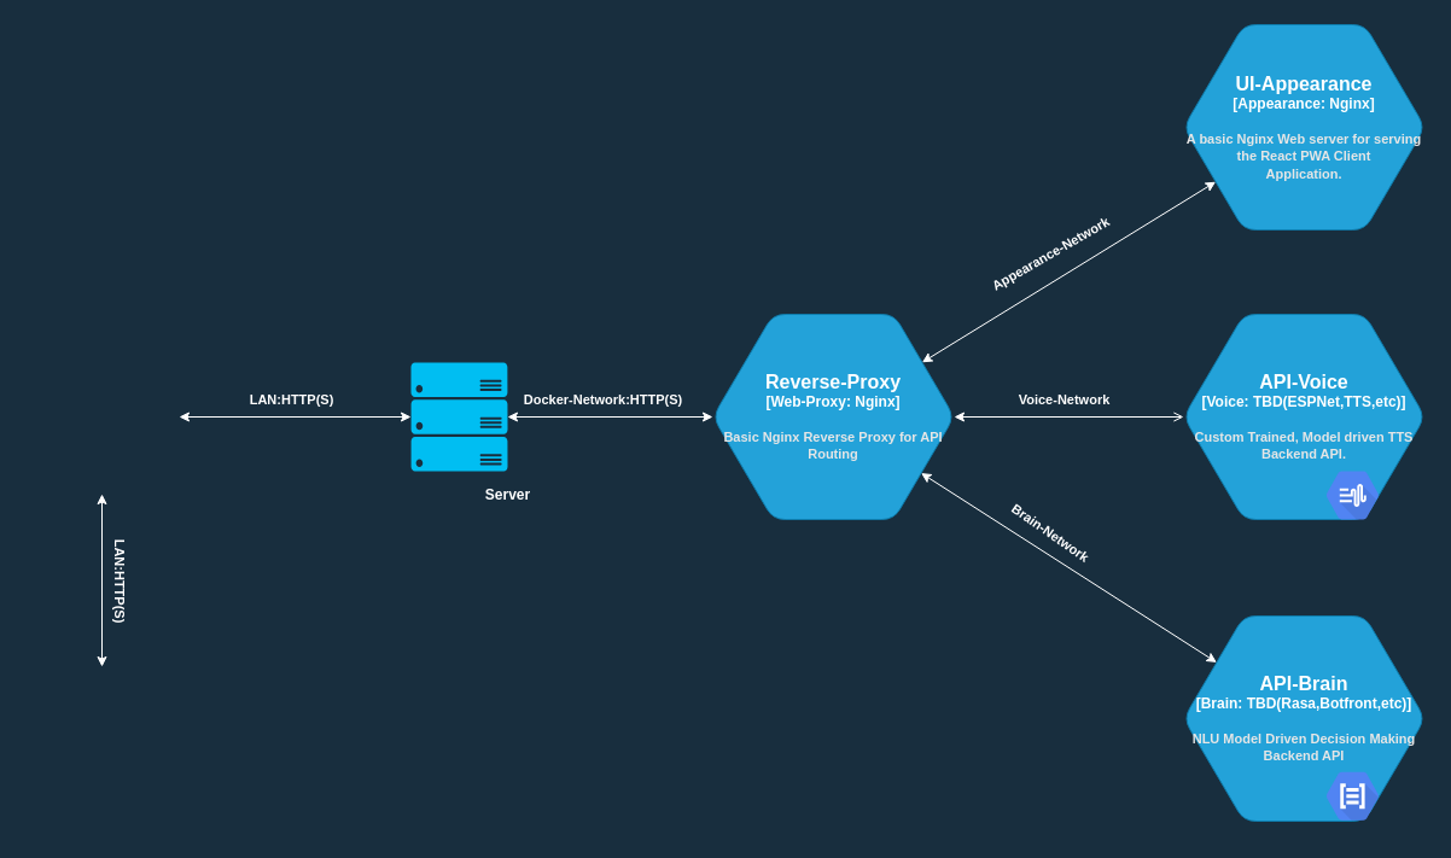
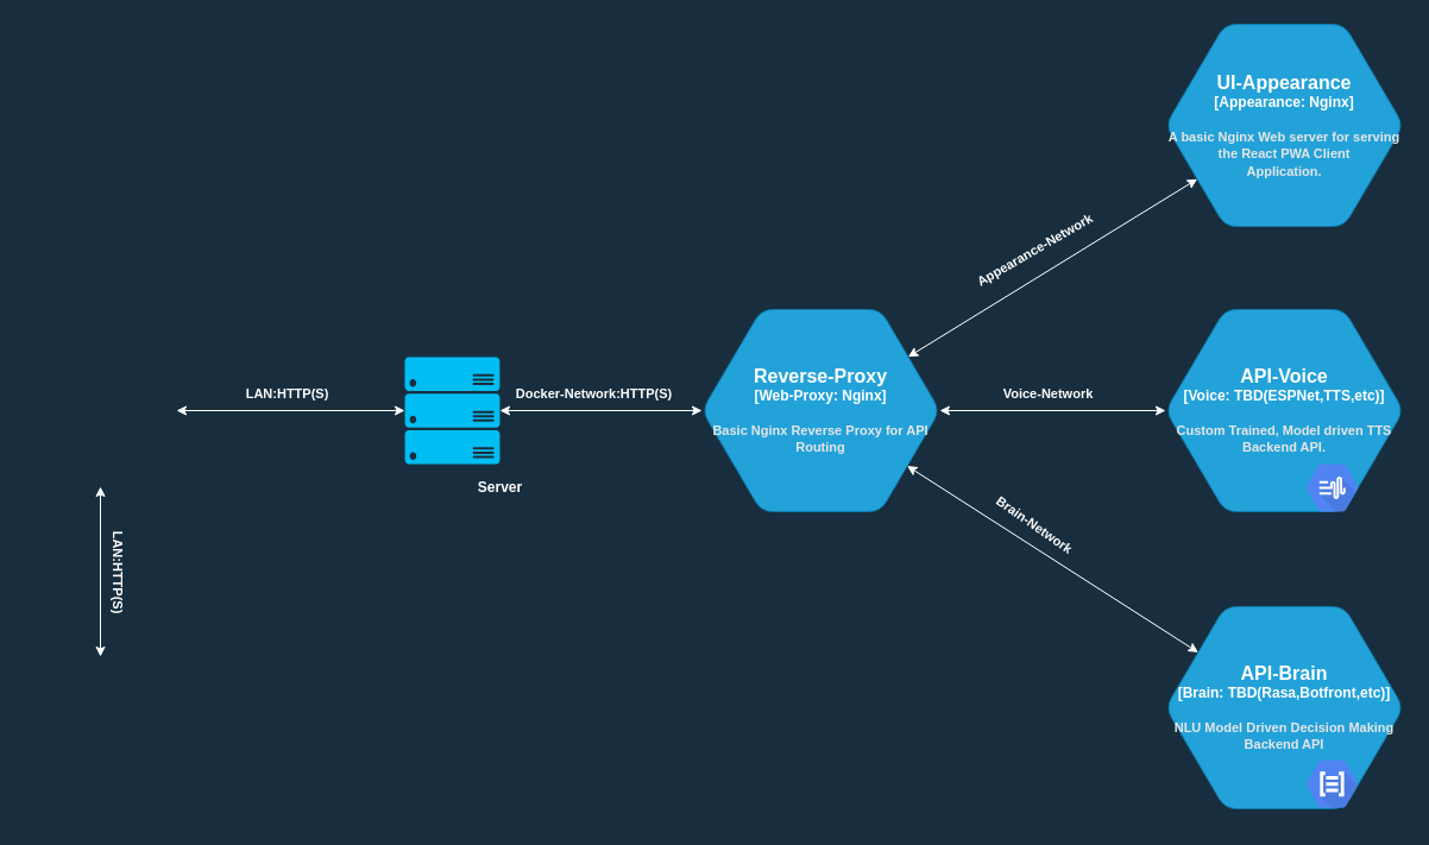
  <mxCell id="0" />
  <mxCell id="1" parent="0" />
  <mxCell id="2" value="&lt;font style=&quot;font-size: 16px&quot;&gt;&lt;b&gt;UI-Appearance&lt;/font&gt;&lt;div&gt;[Appearance:&amp;nbsp;Nginx]&lt;/div&gt;&lt;br&gt;&lt;div&gt;&lt;font style=&quot;font-size: 11px&quot;&gt;&lt;font color=&quot;#E6E6E6&quot;&gt;A basic Nginx Web server for serving the React PWA Client &#10;Application.&lt;/font&gt;&lt;/div&gt;" style="shape=hexagon;size=50;perimeter=hexagonPerimeter2;whiteSpace=wrap;html=1;fixedSize=1;rounded=1;labelBackgroundColor=none;fillColor=#23A2D9;fontSize=12;fontColor=#ffffff;align=center;strokeColor=#0E7DAD;metaEdit=1;points=[[0.5,0,0],[1,0.25,0],[1,0.5,0],[1,0.75,0],[0.5,1,0],[0,0.75,0],[0,0.5,0],[0,0.25,0]];resizable=0;sketch=0;" vertex="1" parent="1"><mxGeometry x="980" y="20" width="200" height="170" as="geometry" /></mxCell>
  <mxCell id="3" value="&lt;font style=&quot;font-size: 16px&quot;&gt;&lt;b&gt;API-Voice&lt;/font&gt;&lt;div&gt;[Voice:&amp;nbsp;TBD(ESPNet,TTS,etc)]&lt;/div&gt;&lt;br&gt;&lt;div&gt;&lt;font style=&quot;font-size: 11px&quot;&gt;&lt;font color=&quot;#E6E6E6&quot;&gt;Custom Trained, Model driven TTS Backend API.&lt;/font&gt;&lt;/div&gt;" style="shape=hexagon;size=50;perimeter=hexagonPerimeter2;whiteSpace=wrap;html=1;fixedSize=1;rounded=1;labelBackgroundColor=none;fillColor=#23A2D9;fontSize=12;fontColor=#ffffff;align=center;strokeColor=#0E7DAD;metaEdit=1;points=[[0.5,0,0],[1,0.25,0],[1,0.5,0],[1,0.75,0],[0.5,1,0],[0,0.75,0],[0,0.5,0],[0,0.25,0]];resizable=0;sketch=0;" vertex="1" parent="1"><mxGeometry x="980" y="260" width="200" height="170" as="geometry" /></mxCell>
  <mxCell id="4" value="&lt;font style=&quot;font-size: 16px&quot;&gt;&lt;b&gt;API-Brain&lt;/font&gt;&lt;div&gt;[Brain:&amp;nbsp;TBD(Rasa,Botfront,etc)]&lt;/div&gt;&lt;br&gt;&lt;div&gt;&lt;font style=&quot;font-size: 11px&quot;&gt;&lt;font color=&quot;#E6E6E6&quot;&gt;NLU Model Driven Decision Making Backend API&lt;/font&gt;&lt;/div&gt;" style="shape=hexagon;size=50;perimeter=hexagonPerimeter2;whiteSpace=wrap;html=1;fixedSize=1;rounded=1;labelBackgroundColor=none;fillColor=#23A2D9;fontSize=12;fontColor=#ffffff;align=center;strokeColor=#0E7DAD;metaEdit=1;points=[[0.5,0,0],[1,0.25,0],[1,0.5,0],[1,0.75,0],[0.5,1,0],[0,0.75,0],[0,0.5,0],[0,0.25,0]];resizable=0;sketch=0;" vertex="1" parent="1"><mxGeometry x="980" y="510" width="200" height="170" as="geometry" /></mxCell>
  <mxCell id="5" value="&lt;font style=&quot;font-size: 16px&quot;&gt;&lt;b&gt;Reverse-Proxy&lt;/font&gt;&lt;div&gt;[Web-Proxy:&amp;nbsp;Nginx]&lt;/div&gt;&lt;br&gt;&lt;div&gt;&lt;font style=&quot;font-size: 11px&quot;&gt;&lt;font color=&quot;#E6E6E6&quot;&gt;Basic Nginx Reverse Proxy for API Routing&lt;/font&gt;&lt;/div&gt;" style="shape=hexagon;size=50;perimeter=hexagonPerimeter2;whiteSpace=wrap;html=1;fixedSize=1;rounded=1;labelBackgroundColor=none;fillColor=#23A2D9;fontSize=12;fontColor=#ffffff;align=center;strokeColor=#0E7DAD;metaEdit=1;points=[[0.5,0,0],[1,0.25,0],[1,0.5,0],[1,0.75,0],[0.5,1,0],[0,0.75,0],[0,0.5,0],[0,0.25,0]];resizable=0;sketch=0;" vertex="1" parent="1"><mxGeometry x="590" y="260" width="200" height="170" as="geometry" /></mxCell>
  <mxCell id="6" value="" style="endArrow=classic;startArrow=classic;html=1;rounded=1;sketch=0;fontColor=#FFFFFF;strokeColor=#FFFFFF;curved=0;" edge="1" parent="1" source="5" target="2"><mxGeometry width="50" height="50" relative="1" as="geometry"><mxPoint x="620" y="400" as="sourcePoint" /><mxPoint x="670" y="350" as="targetPoint" /></mxGeometry></mxCell>
  <mxCell id="7" value="&lt;div&gt;Appearance-Network&lt;/div&gt;" style="edgeLabel;html=1;align=center;verticalAlign=middle;resizable=0;points=[];fontColor=#FFFFFF;labelBackgroundColor=none;labelBorderColor=none;rotation=-30;fontStyle=1" vertex="1" connectable="0" parent="6"><mxGeometry x="-0.115" y="2" relative="1" as="geometry"><mxPoint y="-22" as="offset" /></mxGeometry></mxCell>
- <mxCell id="8" value="" style="endArrow=open;startArrow=classic;html=1;rounded=1;sketch=0;fontColor=#FFFFFF;strokeColor=#FFFFFF;curved=0;entryX=0;entryY=0.5;entryDx=0;entryDy=0;entryPerimeter=0;exitX=1;exitY=0.5;exitDx=0;exitDy=0;exitPerimeter=0;" edge="1" parent="1" source="5" target="3"><mxGeometry width="50" height="50" relative="1" as="geometry"><mxPoint x="620" y="400" as="sourcePoint" /><mxPoint x="670" y="350" as="targetPoint" /></mxGeometry></mxCell>
+ <mxCell id="8" value="" style="endArrow=classic;startArrow=classic;html=1;rounded=1;sketch=0;fontColor=#FFFFFF;strokeColor=#FFFFFF;curved=0;entryX=0;entryY=0.5;entryDx=0;entryDy=0;entryPerimeter=0;exitX=1;exitY=0.5;exitDx=0;exitDy=0;exitPerimeter=0;" edge="1" parent="1" source="5" target="3"><mxGeometry width="50" height="50" relative="1" as="geometry"><mxPoint x="620" y="400" as="sourcePoint" /><mxPoint x="670" y="350" as="targetPoint" /></mxGeometry></mxCell>
  <mxCell id="9" value="Voice-Network" style="edgeLabel;html=1;align=center;verticalAlign=middle;resizable=0;points=[];fontColor=#FFFFFF;labelBackgroundColor=none;fontStyle=1" vertex="1" connectable="0" parent="8"><mxGeometry x="-0.168" y="4" relative="1" as="geometry"><mxPoint x="11" y="-11" as="offset" /></mxGeometry></mxCell>
  <mxCell id="10" value="" style="endArrow=classic;startArrow=classic;html=1;rounded=1;sketch=0;fontColor=#FFFFFF;strokeColor=#FFFFFF;curved=0;" edge="1" parent="1" source="5" target="4"><mxGeometry width="50" height="50" relative="1" as="geometry"><mxPoint x="620" y="400" as="sourcePoint" /><mxPoint x="950" y="510" as="targetPoint" /></mxGeometry></mxCell>
  <mxCell id="11" value="&lt;div&gt;Brain-Network&lt;/div&gt;" style="edgeLabel;html=1;align=center;verticalAlign=middle;resizable=0;points=[];fontColor=#FFFFFF;labelBackgroundColor=none;fontStyle=1;rotation=35;" vertex="1" connectable="0" parent="10"><mxGeometry x="-0.13" y="-4" relative="1" as="geometry"><mxPoint x="3" y="-23" as="offset" /></mxGeometry></mxCell>
  <mxCell id="12" value="" style="endArrow=classic;startArrow=classic;html=1;rounded=1;sketch=0;fontColor=#FFFFFF;strokeColor=#FFFFFF;curved=0;entryX=0;entryY=0.5;entryDx=0;entryDy=0;entryPerimeter=0;exitX=1;exitY=0.5;exitDx=0;exitDy=0;exitPerimeter=0;" edge="1" parent="1" source="14" target="5"><mxGeometry width="50" height="50" relative="1" as="geometry"><mxPoint x="358" y="345" as="sourcePoint" /><mxPoint x="670" y="350" as="targetPoint" /></mxGeometry></mxCell>
  <mxCell id="13" value="Docker-Network:HTTP(S)" style="edgeLabel;html=1;align=center;verticalAlign=middle;resizable=0;points=[];fontColor=#FFFFFF;fontStyle=1;labelBackgroundColor=none;" vertex="1" connectable="0" parent="12"><mxGeometry x="-0.086" y="-2" relative="1" as="geometry"><mxPoint y="-17" as="offset" /></mxGeometry></mxCell>
  <mxCell id="14" value="" style="verticalLabelPosition=bottom;html=1;verticalAlign=top;align=center;strokeColor=none;fillColor=#00BEF2;shape=mxgraph.azure.server_rack;rounded=0;labelBackgroundColor=none;labelBorderColor=none;sketch=0;fontColor=#FFFFFF;" vertex="1" parent="1"><mxGeometry x="340" y="300" width="80" height="90" as="geometry" /></mxCell>
  <mxCell id="15" value="" style="shape=image;html=1;verticalAlign=top;verticalLabelPosition=bottom;labelBackgroundColor=#ffffff;imageAspect=0;aspect=fixed;image=https://cdn4.iconfinder.com/data/icons/internet-security-flat-2/32/Internet_Security_Router_signal_wifi_device_modem-128.png;rounded=0;labelBorderColor=none;sketch=0;fontColor=#FFFFFF;strokeColor=#FFFFFF;fillColor=#EEEEEE;" vertex="1" parent="1"><mxGeometry x="20" y="281" width="128" height="128" as="geometry" /></mxCell>
  <mxCell id="16" value="" style="endArrow=classic;startArrow=classic;html=1;rounded=1;sketch=0;fontColor=#FFFFFF;strokeColor=#FFFFFF;curved=0;entryX=0;entryY=0.5;entryDx=0;entryDy=0;entryPerimeter=0;exitX=1;exitY=0.5;exitDx=0;exitDy=0;" edge="1" parent="1" source="15" target="14"><mxGeometry width="50" height="50" relative="1" as="geometry"><mxPoint x="400" y="400" as="sourcePoint" /><mxPoint x="450" y="350" as="targetPoint" /></mxGeometry></mxCell>
  <mxCell id="17" value="&lt;div&gt;LAN:HTTP(S)&lt;/div&gt;" style="edgeLabel;html=1;align=center;verticalAlign=middle;resizable=0;points=[];fontColor=#FFFFFF;labelBackgroundColor=none;fontStyle=1" vertex="1" connectable="0" parent="16"><mxGeometry x="-0.177" y="1" relative="1" as="geometry"><mxPoint x="13" y="-14" as="offset" /></mxGeometry></mxCell>
  <mxCell id="18" value="" style="shape=image;html=1;verticalAlign=top;verticalLabelPosition=bottom;labelBackgroundColor=#ffffff;imageAspect=0;aspect=fixed;image=https://cdn4.iconfinder.com/data/icons/desktop-app-free/32/Desktop_Desktop_App_Monitor_Computer_Technology-02-128.png;rounded=0;labelBorderColor=none;sketch=0;fontColor=#FFFFFF;strokeColor=#FFFFFF;fillColor=#EEEEEE;" vertex="1" parent="1"><mxGeometry x="20" y="552" width="128" height="128" as="geometry" /></mxCell>
  <mxCell id="19" value="" style="shape=image;html=1;verticalAlign=top;verticalLabelPosition=bottom;labelBackgroundColor=#ffffff;imageAspect=0;aspect=fixed;image=https://cdn4.iconfinder.com/data/icons/desktop-app-free/32/Desktop_Desktop_App_Smartphone_Phone_Android-09-128.png;rounded=0;labelBorderColor=none;sketch=0;fontColor=#FFFFFF;strokeColor=#FFFFFF;fillColor=#EEEEEE;" vertex="1" parent="1"><mxGeometry x="110" y="630" width="48" height="48" as="geometry" /></mxCell>
  <mxCell id="20" value="" style="endArrow=classic;startArrow=classic;html=1;rounded=1;sketch=0;fontColor=#FFFFFF;strokeColor=#FFFFFF;curved=0;entryX=0.5;entryY=1;entryDx=0;entryDy=0;" edge="1" parent="1" source="18" target="15"><mxGeometry width="50" height="50" relative="1" as="geometry"><mxPoint x="230" y="580" as="sourcePoint" /><mxPoint x="280" y="530" as="targetPoint" /></mxGeometry></mxCell>
  <mxCell id="21" value="LAN:HTTP(S)" style="edgeLabel;html=1;align=center;verticalAlign=middle;resizable=0;points=[];fontColor=#FFFFFF;labelBackgroundColor=none;fontStyle=1;rotation=90;" vertex="1" connectable="0" parent="20"><mxGeometry x="0.327" y="-1" relative="1" as="geometry"><mxPoint x="15" y="23" as="offset" /></mxGeometry></mxCell>
  <mxCell id="22" value="Server" style="text;html=1;align=center;verticalAlign=middle;resizable=0;points=[];autosize=1;strokeColor=none;fillColor=none;fontColor=#FFFFFF;fontStyle=1" vertex="1" parent="1"><mxGeometry x="395" y="400" width="50" height="20" as="geometry" /></mxCell>
  <mxCell id="23" value="" style="shape=image;html=1;verticalAlign=top;verticalLabelPosition=bottom;labelBackgroundColor=#ffffff;imageAspect=0;aspect=fixed;image=https://cdn4.iconfinder.com/data/icons/logos-brands-5/24/nginx-128.png;rounded=0;labelBorderColor=none;sketch=0;fontColor=#FFFFFF;strokeColor=#FFFFFF;fillColor=#EEEEEE;" vertex="1" parent="1"><mxGeometry x="710" y="390" width="40" height="40" as="geometry" /></mxCell>
  <mxCell id="24" value="" style="shape=image;html=1;verticalAlign=top;verticalLabelPosition=bottom;labelBackgroundColor=#ffffff;imageAspect=0;aspect=fixed;image=https://cdn4.iconfinder.com/data/icons/logos-brands-5/24/nginx-128.png;rounded=0;labelBorderColor=none;sketch=0;fontColor=#FFFFFF;strokeColor=#FFFFFF;fillColor=#EEEEEE;" vertex="1" parent="1"><mxGeometry x="1100" y="150" width="40" height="40" as="geometry" /></mxCell>
  <mxCell id="25" value="" style="sketch=0;html=1;fillColor=#5184F3;strokeColor=none;verticalAlign=top;labelPosition=center;verticalLabelPosition=bottom;align=center;spacingTop=-6;fontSize=11;fontStyle=1;fontColor=#999999;shape=mxgraph.gcp2.hexIcon;prIcon=cloud_natural_language_api;rounded=0;labelBackgroundColor=none;labelBorderColor=none;" vertex="1" parent="1"><mxGeometry x="1087" y="630" width="66" height="58.5" as="geometry" /></mxCell>
  <mxCell id="26" value="" style="sketch=0;html=1;fillColor=#5184F3;strokeColor=none;verticalAlign=top;labelPosition=center;verticalLabelPosition=bottom;align=center;spacingTop=-6;fontSize=11;fontStyle=1;fontColor=#999999;shape=mxgraph.gcp2.hexIcon;prIcon=cloud_text_to_speech;rounded=0;labelBackgroundColor=none;labelBorderColor=none;" vertex="1" parent="1"><mxGeometry x="1087" y="380.75" width="66" height="58.5" as="geometry" /></mxCell>
